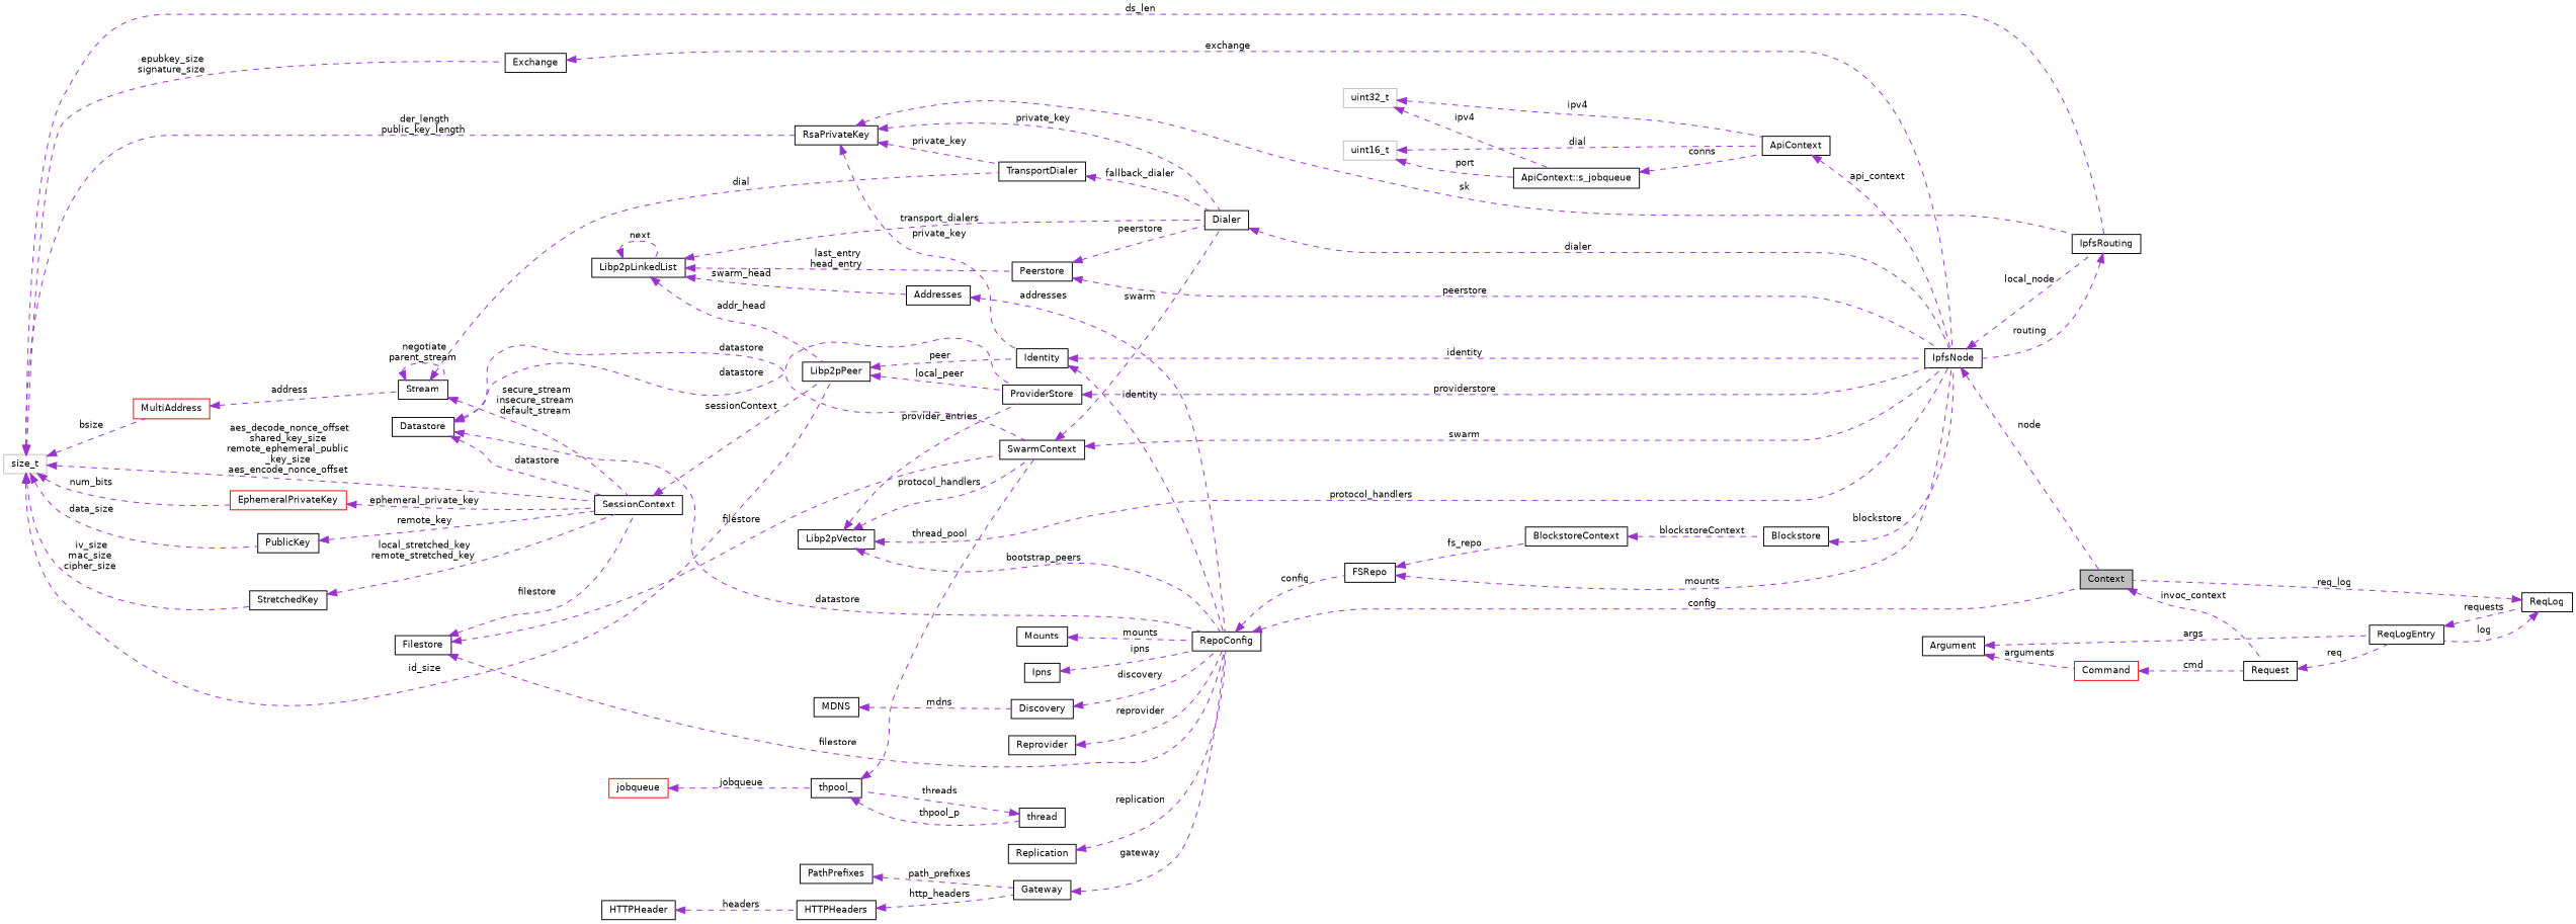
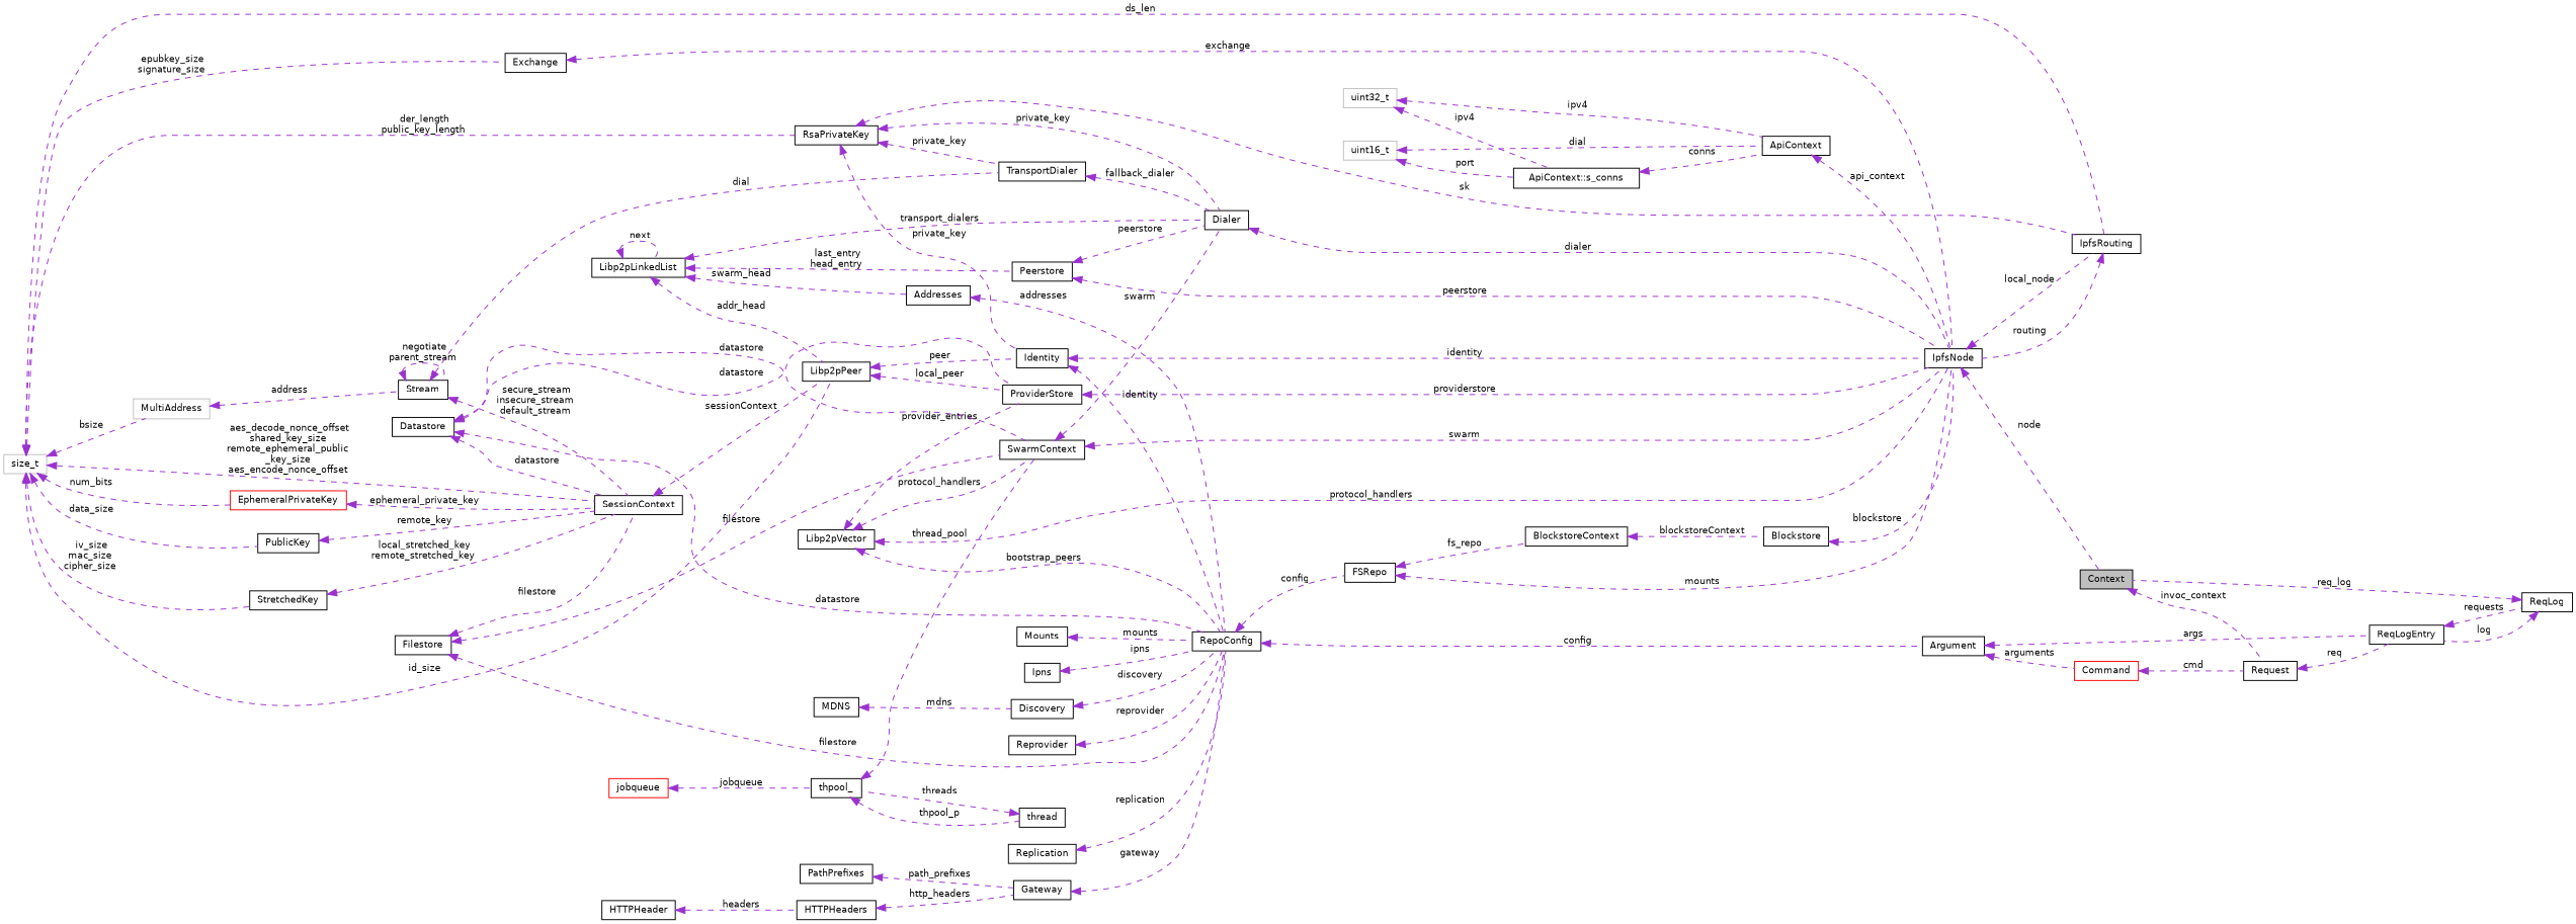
  digraph {
    rankdir=LR
    node [color=black fillcolor=white fontname=Helvetica fontsize=10 shape=record style=filled]
    edge [color=darkorchid3 dir=back fontname=Helvetica fontsize=10 labelfontname=Helvetica labelfontsize=10 style=dashed]
    n1 [fillcolor=grey75 fontcolor=black height=0.2 label=Context width=0.4]
    n2 [height=0.2 label=Request width=0.4]
    n3 [height=0.2 label=ReqLogEntry width=0.4]
    n4 [height=0.2 label=IpfsNode width=0.4]
    n5 [height=0.2 label=IpfsRouting width=0.4]
    n6 [height=0.2 label=Libp2pVector width=0.4]
    n7 [height=0.2 label=ProviderStore width=0.4]
    n8 [height=0.2 label=SwarmContext width=0.4]
    n9 [height=0.2 label=RepoConfig width=0.4]
    n10 [height=0.2 label=Dialer width=0.4]
    n11 [height=0.2 label=FSRepo width=0.4]
    n12 [height=0.2 label=Replication width=0.4]
    n13 [height=0.2 label=Identity width=0.4]
    n14 [height=0.2 label=Libp2pPeer width=0.4]
    n15 [height=0.2 label=SessionContext width=0.4]
    n16 [color=red height=0.2 label=EphemeralPrivateKey width=0.4]
    n17 [color=grey75 height=0.2 label=size_t width=0.4]
    n18 [height=0.2 label=StretchedKey width=0.4]
    n19 [height=0.2 label=PublicKey width=0.4]
-   n20 [color=red height=0.2 label=MultiAddress width=0.4]
+   n20 [color=grey75 height=0.2 label=MultiAddress width=0.4]
    n21 [height=0.2 label=RsaPrivateKey width=0.4]
    n22 [height=0.2 label=Exchange width=0.4]
    n23 [height=0.2 label=Stream width=0.4]
    n24 [height=0.2 label=TransportDialer width=0.4]
    n25 [height=0.2 label=Filestore width=0.4]
    n26 [height=0.2 label=Datastore width=0.4]
    n27 [height=0.2 label=Libp2pLinkedList width=0.4]
    n28 [height=0.2 label=Peerstore width=0.4]
    n29 [height=0.2 label=Addresses width=0.4]
    n30 [height=0.2 label=thpool_ width=0.4]
    n31 [height=0.2 label=thread width=0.4]
    n32 [color=red height=0.2 label=jobqueue width=0.4]
    n33 [height=0.2 label=BlockstoreContext width=0.4]
    n34 [height=0.2 label=Blockstore width=0.4]
    n35 [height=0.2 label=Reprovider width=0.4]
    n36 [height=0.2 label=Discovery width=0.4]
    n37 [height=0.2 label=MDNS width=0.4]
    n38 [height=0.2 label=Mounts width=0.4]
    n39 [height=0.2 label=Ipns width=0.4]
    n40 [height=0.2 label=Gateway width=0.4]
    n41 [height=0.2 label=HTTPHeaders width=0.4]
    n42 [height=0.2 label=HTTPHeader width=0.4]
    n43 [height=0.2 label=PathPrefixes width=0.4]
    n44 [height=0.2 label=ApiContext width=0.4]
    n45 [color=grey75 height=0.2 label=uint32_t width=0.4]
-   n46 [height=0.2 label="ApiContext::s_jobqueue" width=0.4]
+   n46 [height=0.2 label="ApiContext::s_conns" width=0.4]
    n47 [color=grey75 height=0.2 label=uint16_t width=0.4]
    n48 [height=0.2 label=ReqLog width=0.4]
    n49 [height=0.2 label=Argument width=0.4]
    n50 [color=red height=0.2 label=Command width=0.4]
    n1 -> n2 [label=" invoc_context"]
    n2 -> n3 [label=" req"]
    n3 -> n48 [label=" requests"]
    n4 -> n1 [label=" node"]
    n4 -> n5 [label=" local_node"]
    n5 -> n4 [label=" routing"]
    n6 -> n4 [label=" protocol_handlers"]
    n6 -> n7 [label=" provider_entries"]
    n6 -> n8 [label=" protocol_handlers"]
    n6 -> n9 [label=" bootstrap_peers"]
    n7 -> n4 [label=" providerstore"]
    n8 -> n4 [label=" swarm"]
    n8 -> n10 [label=" swarm"]
-   n9 -> n1 [label=" config"]
+   n9 -> n49 [label=" config"]
    n9 -> n11 [label=" config"]
    n10 -> n4 [label=" dialer"]
    n11 -> n4 [label=" mounts"]
    n11 -> n33 [label=" fs_repo"]
    n12 -> n9 [label=" replication"]
    n13 -> n4 [label=" identity"]
    n13 -> n9 [label=" identity"]
    n14 -> n7 [label=" local_peer"]
    n14 -> n13 [label=" peer"]
    n15 -> n14 [label=" sessionContext"]
    n16 -> n15 [label=" ephemeral_private_key"]
    n17 -> n5 [label=" ds_len"]
    n17 -> n14 [label=" id_size"]
    n17 -> n15 [label=" aes_decode_nonce_offset\nshared_key_size\nremote_ephemeral_public\l_key_size\naes_encode_nonce_offset"]
    n17 -> n16 [label=" num_bits"]
    n17 -> n18 [label=" iv_size\nmac_size\ncipher_size"]
    n17 -> n19 [label=" data_size"]
    n17 -> n20 [label=" bsize"]
    n17 -> n21 [label=" der_length\npublic_key_length"]
    n17 -> n22 [label=" epubkey_size\nsignature_size"]
    n18 -> n15 [label=" local_stretched_key\nremote_stretched_key"]
    n19 -> n15 [label=" remote_key"]
    n20 -> n23 [label=" address"]
    n21 -> n5 [label=" sk"]
    n21 -> n10 [label=" private_key"]
    n21 -> n13 [label=" private_key"]
    n21 -> n24 [label=" private_key"]
    n22 -> n4 [label=" exchange"]
    n23 -> n15 [label=" secure_stream\ninsecure_stream\ndefault_stream"]
    n23 -> n23 [label=" negotiate\nparent_stream"]
    n23 -> n24 [label=" dial"]
    n24 -> n10 [label=" fallback_dialer"]
    n25 -> n8 [label=" filestore"]
    n25 -> n9 [label=" filestore"]
    n25 -> n15 [label=" filestore"]
    n26 -> n7 [label=" datastore"]
    n26 -> n8 [label=" datastore"]
    n26 -> n9 [label=" datastore"]
    n26 -> n15 [label=" datastore"]
    n27 -> n10 [label=" transport_dialers"]
    n27 -> n14 [label=" addr_head"]
    n27 -> n27 [label=" next"]
    n27 -> n28 [label=" last_entry\nhead_entry"]
    n27 -> n29 [label=" swarm_head"]
    n28 -> n4 [label=" peerstore"]
    n28 -> n10 [label=" peerstore"]
    n29 -> n9 [label=" addresses"]
    n30 -> n8 [label=" thread_pool"]
    n30 -> n31 [label=" thpool_p"]
    n31 -> n30 [label=" threads"]
    n32 -> n30 [label=" jobqueue"]
    n33 -> n34 [label=" blockstoreContext"]
    n34 -> n4 [label=" blockstore"]
    n35 -> n9 [label=" reprovider"]
    n36 -> n9 [label=" discovery"]
    n37 -> n36 [label=" mdns"]
    n38 -> n9 [label=" mounts"]
    n39 -> n9 [label=" ipns"]
    n40 -> n9 [label=" gateway"]
    n41 -> n40 [label=" http_headers"]
    n42 -> n41 [label=" headers"]
    n43 -> n40 [label=" path_prefixes"]
    n44 -> n4 [label=" api_context"]
    n45 -> n44 [label=" ipv4"]
    n45 -> n46 [label=" ipv4"]
    n46 -> n44 [label=" conns"]
    n47 -> n44 [label=" dial"]
    n47 -> n46 [label=" port"]
    n48 -> n1 [label=" req_log"]
    n48 -> n3 [label=" log"]
    n49 -> n3 [label=" args"]
    n49 -> n50 [label=" arguments"]
    n50 -> n2 [label=" cmd"]
  }
